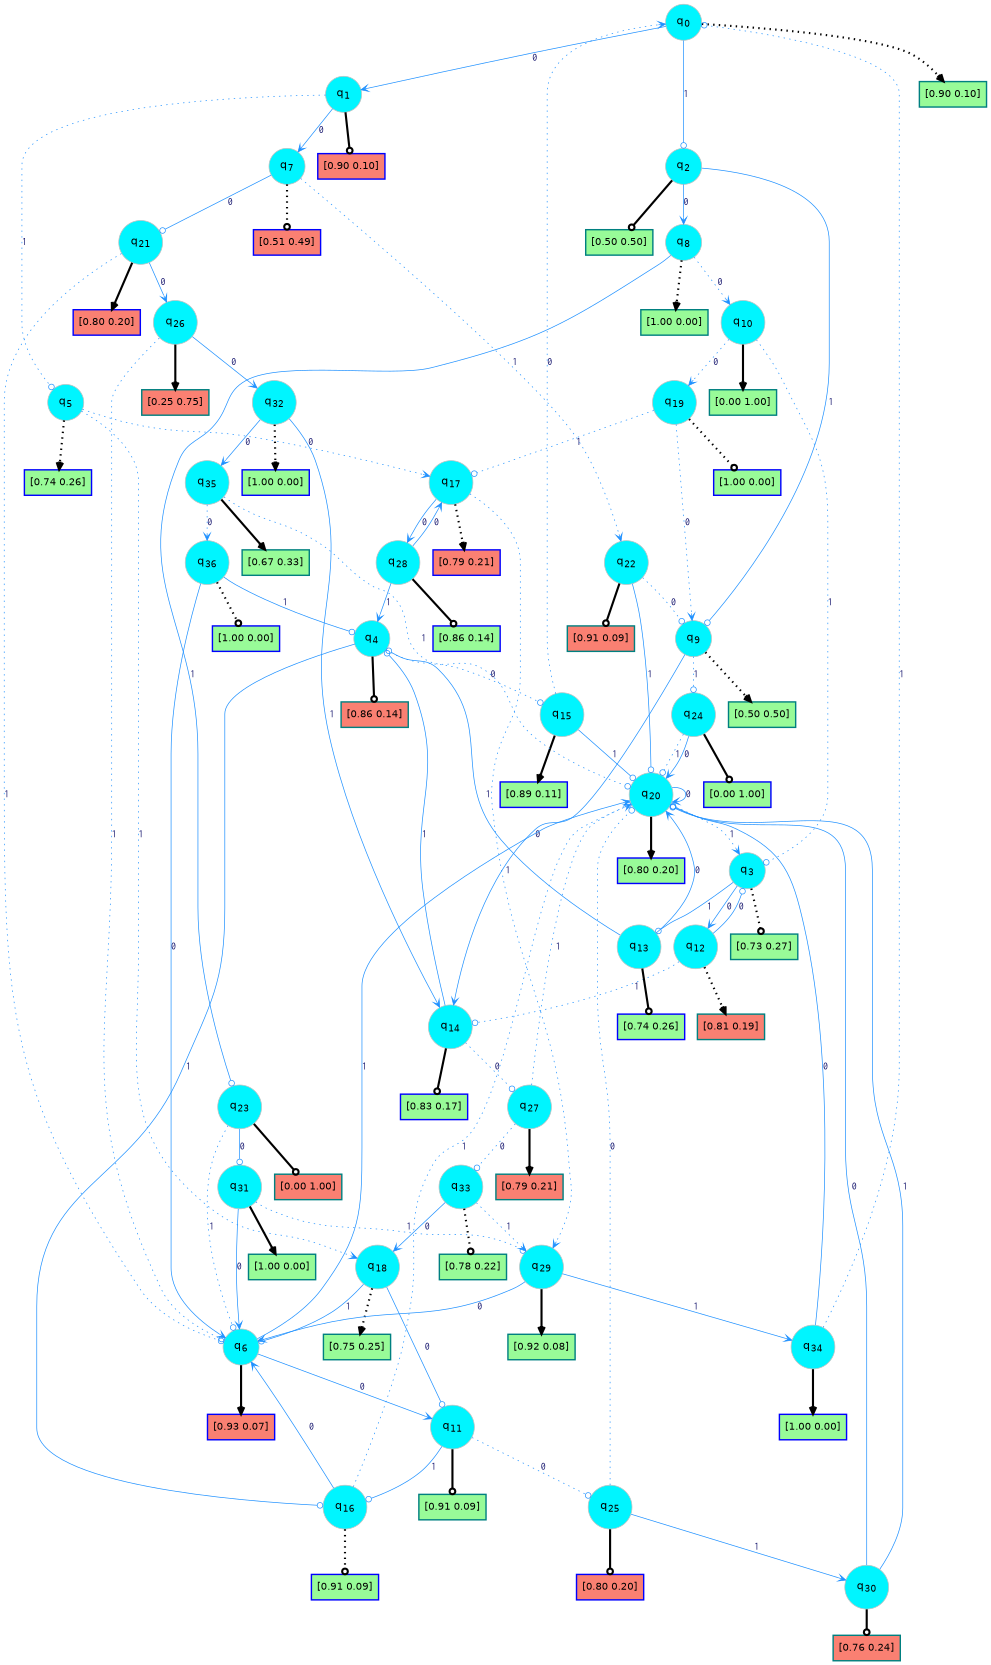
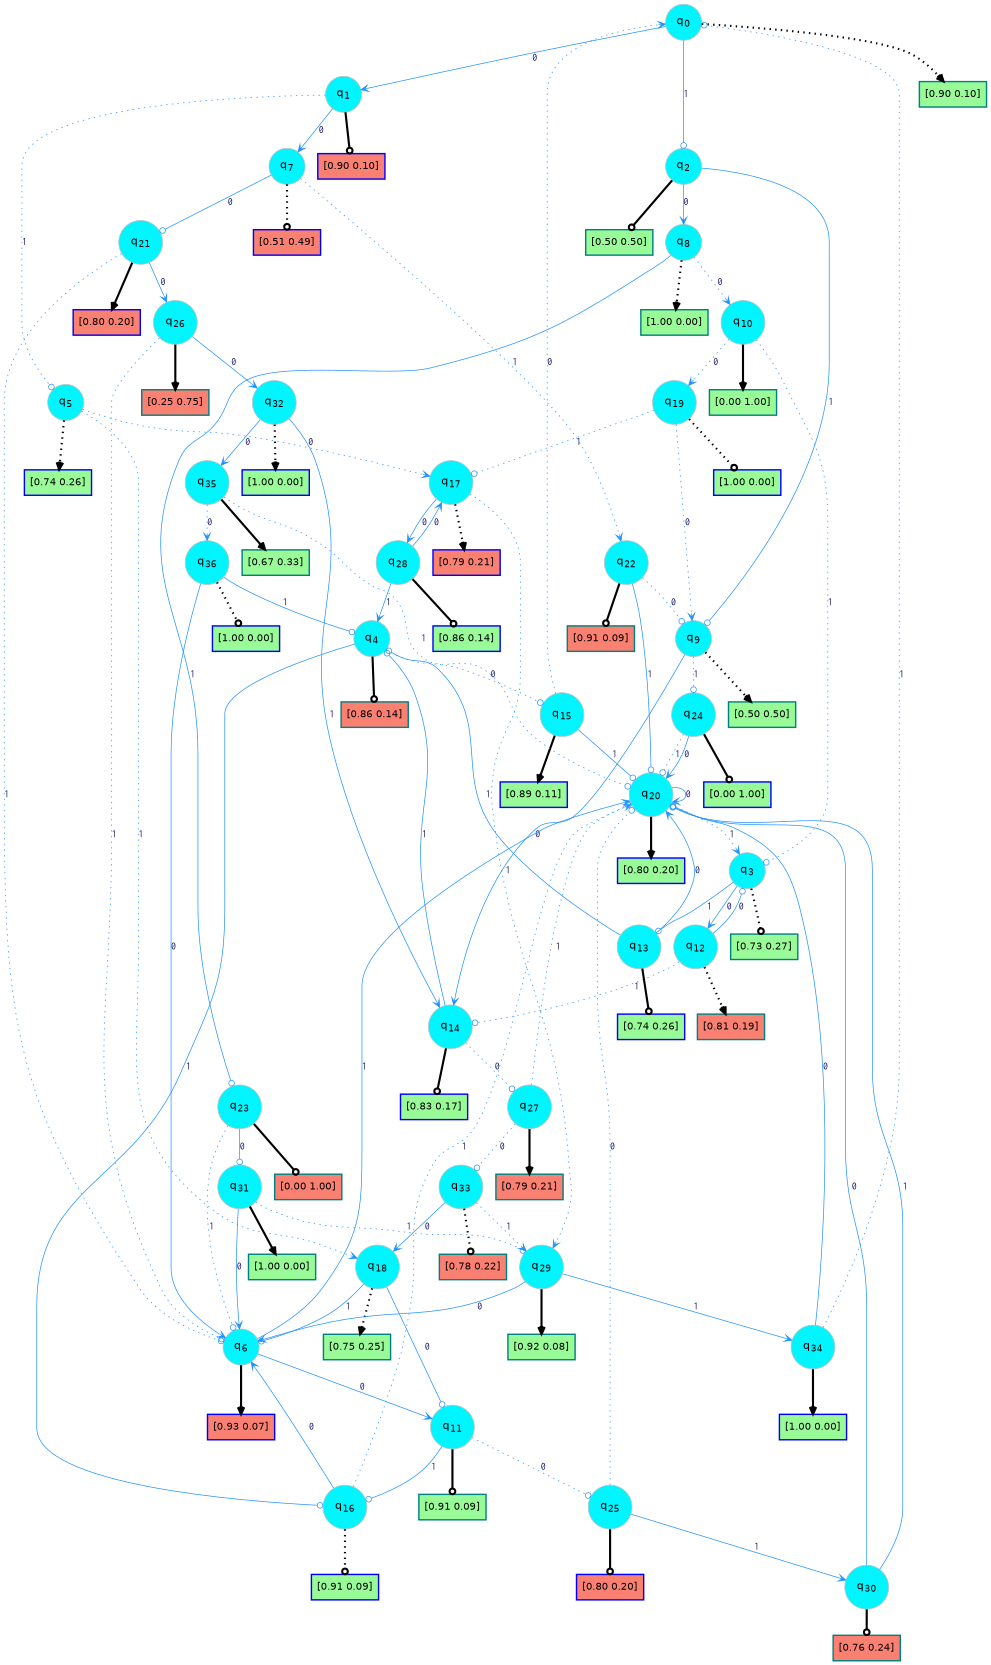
  digraph {
    rankdir=TD
    node [color=gray fillcolor=turquoise1 fontcolor=black fontname=Helvetica fontsize=16 fontweight=bold shape=circle style=filled]
    edge [arrowhead=odot arrowsize=1 color=dodgerblue1 fontcolor=midnightblue fontname=courier fontweight=bold penwidth=1 style=dotted weight=20]
    n1 [label=<q<SUB>0</SUB>>]
    n2 [label=<q<SUB>1</SUB>>]
    n3 [label=<q<SUB>2</SUB>>]
    n4 [color=teal fillcolor=palegreen fontsize=14 label="[0.90 0.10]" penwidth=2 shape=box]
    n5 [label=<q<SUB>5</SUB>>]
    n6 [label=<q<SUB>7</SUB>>]
    n7 [color=blue fillcolor=salmon fontsize=14 label="[0.90 0.10]" penwidth=2 shape=box]
    n8 [label=<q<SUB>8</SUB>>]
    n9 [label=<q<SUB>9</SUB>>]
    n10 [color=teal fillcolor=palegreen fontsize=14 label="[0.50 0.50]" penwidth=2 shape=box]
    n11 [label=<q<SUB>17</SUB>>]
    n12 [label=<q<SUB>18</SUB>>]
    n13 [color=blue fillcolor=palegreen fontsize=14 label="[0.74 0.26]" penwidth=2 shape=box]
    n14 [label=<q<SUB>21</SUB>>]
    n15 [label=<q<SUB>22</SUB>>]
    n16 [color=blue fillcolor=salmon fontsize=14 label="[0.51 0.49]" penwidth=2 shape=box]
    n17 [label=<q<SUB>10</SUB>>]
    n18 [label=<q<SUB>23</SUB>>]
    n19 [color=teal fillcolor=palegreen fontsize=14 label="[1.00 0.00]" penwidth=2 shape=box]
    n20 [label=<q<SUB>14</SUB>>]
    n21 [label=<q<SUB>24</SUB>>]
    n22 [color=teal fillcolor=palegreen fontsize=14 label="[0.50 0.50]" penwidth=2 shape=box]
    n23 [label=<q<SUB>3</SUB>>]
    n24 [label=<q<SUB>12</SUB>>]
    n25 [label=<q<SUB>13</SUB>>]
    n26 [color=teal fillcolor=palegreen fontsize=14 label="[0.73 0.27]" penwidth=2 shape=box]
    n27 [color=teal fillcolor=salmon fontsize=14 label="[0.81 0.19]" penwidth=2 shape=box]
    n28 [label=<q<SUB>4</SUB>>]
    n29 [label=<q<SUB>20</SUB>>]
    n30 [color=blue fillcolor=palegreen fontsize=14 label="[0.74 0.26]" penwidth=2 shape=box]
    n31 [label=<q<SUB>15</SUB>>]
    n32 [label=<q<SUB>16</SUB>>]
    n33 [color=teal fillcolor=salmon fontsize=14 label="[0.86 0.14]" penwidth=2 shape=box]
    n34 [color=blue fillcolor=palegreen fontsize=14 label="[0.89 0.11]" penwidth=2 shape=box]
    n35 [label=<q<SUB>6</SUB>>]
    n36 [color=blue fillcolor=palegreen fontsize=14 label="[0.91 0.09]" penwidth=2 shape=box]
    n37 [label=<q<SUB>28</SUB>>]
    n38 [label=<q<SUB>29</SUB>>]
    n39 [color=blue fillcolor=salmon fontsize=14 label="[0.79 0.21]" penwidth=2 shape=box]
    n40 [label=<q<SUB>11</SUB>>]
    n41 [color=teal fillcolor=palegreen fontsize=14 label="[0.75 0.25]" penwidth=2 shape=box]
    n42 [color=blue fillcolor=salmon fontsize=14 label="[0.93 0.07]" penwidth=2 shape=box]
    n43 [label=<q<SUB>25</SUB>>]
    n44 [color=teal fillcolor=palegreen fontsize=14 label="[0.91 0.09]" penwidth=2 shape=box]
    n45 [color=blue fillcolor=palegreen fontsize=14 label="[0.80 0.20]" penwidth=2 shape=box]
    n46 [label=<q<SUB>26</SUB>>]
    n47 [color=blue fillcolor=salmon fontsize=14 label="[0.80 0.20]" penwidth=2 shape=box]
    n48 [color=teal fillcolor=salmon fontsize=14 label="[0.91 0.09]" penwidth=2 shape=box]
    n49 [label=<q<SUB>19</SUB>>]
    n50 [color=teal fillcolor=palegreen fontsize=14 label="[0.00 1.00]" penwidth=2 shape=box]
    n51 [label=<q<SUB>31</SUB>>]
    n52 [color=teal fillcolor=salmon fontsize=14 label="[0.00 1.00]" penwidth=2 shape=box]
    n53 [label=<q<SUB>27</SUB>>]
    n54 [color=blue fillcolor=palegreen fontsize=14 label="[0.83 0.17]" penwidth=2 shape=box]
    n55 [color=blue fillcolor=palegreen fontsize=14 label="[0.00 1.00]" penwidth=2 shape=box]
    n56 [color=blue fillcolor=palegreen fontsize=14 label="[1.00 0.00]" penwidth=2 shape=box]
    n57 [label=<q<SUB>30</SUB>>]
    n58 [color=blue fillcolor=salmon fontsize=14 label="[0.80 0.20]" penwidth=2 shape=box]
    n59 [label=<q<SUB>33</SUB>>]
    n60 [color=teal fillcolor=salmon fontsize=14 label="[0.79 0.21]" penwidth=2 shape=box]
    n61 [color=blue fillcolor=palegreen fontsize=14 label="[0.86 0.14]" penwidth=2 shape=box]
    n62 [label=<q<SUB>34</SUB>>]
    n63 [color=teal fillcolor=palegreen fontsize=14 label="[0.92 0.08]" penwidth=2 shape=box]
    n64 [label=<q<SUB>32</SUB>>]
    n65 [color=teal fillcolor=salmon fontsize=14 label="[0.25 0.75]" penwidth=2 shape=box]
    n66 [color=teal fillcolor=palegreen fontsize=14 label="[1.00 0.00]" penwidth=2 shape=box]
    n67 [color=teal fillcolor=salmon fontsize=14 label="[0.76 0.24]" penwidth=2 shape=box]
    n68 [label=<q<SUB>35</SUB>>]
    n69 [color=blue fillcolor=palegreen fontsize=14 label="[1.00 0.00]" penwidth=2 shape=box]
-   n70 [color=teal fillcolor=palegreen fontsize=14 label="[0.78 0.22]" penwidth=2 shape=box]
+   n70 [color=teal fillcolor=salmon fontsize=14 label="[0.78 0.22]" penwidth=2 shape=box]
    n71 [color=blue fillcolor=palegreen fontsize=14 label="[1.00 0.00]" penwidth=2 shape=box]
    n72 [label=<q<SUB>36</SUB>>]
    n73 [color=teal fillcolor=palegreen fontsize=14 label="[0.67 0.33]" penwidth=2 shape=box]
    n74 [color=blue fillcolor=palegreen fontsize=14 label="[1.00 0.00]" penwidth=2 shape=box]
    n1 -> n2 [arrowhead=vee label=0 style=bold]
    n1 -> n3 [label=1 style=bold]
    n1 -> n4 [arrowhead=vee color=black penwidth=3]
    n2 -> n5 [label=1]
    n2 -> n6 [arrowhead=vee label=0 style=bold]
    n2 -> n7 [color=black penwidth=3 style=solid]
    n3 -> n8 [arrowhead=vee label=0 style=solid]
    n3 -> n9 [label=1 style=bold]
    n3 -> n10 [color=black penwidth=3 style=solid]
    n5 -> n11 [arrowhead=vee label=0]
    n5 -> n12 [arrowhead=vee label=1]
    n5 -> n13 [arrowhead=vee color=black penwidth=3]
    n6 -> n14 [label=0 style=solid]
    n6 -> n15 [arrowhead=vee label=1]
    n6 -> n16 [color=black penwidth=3]
    n8 -> n17 [arrowhead=vee label=0]
    n8 -> n18 [label=1 style=bold]
    n8 -> n19 [arrowhead=vee color=black penwidth=3]
    n9 -> n20 [arrowhead=vee label=0 style=bold]
    n9 -> n21 [label=1]
    n9 -> n22 [arrowhead=vee color=black penwidth=3]
    n11 -> n37 [arrowhead=vee label=0 style=solid]
    n11 -> n38 [arrowhead=vee label=1]
    n11 -> n39 [arrowhead=vee color=black penwidth=3]
    n12 -> n35 [label=1 style=bold]
    n12 -> n40 [label=0 style=solid]
    n12 -> n41 [arrowhead=vee color=black penwidth=3]
    n14 -> n35 [label=1]
    n14 -> n46 [arrowhead=vee label=0 style=bold]
    n14 -> n47 [arrowhead=vee color=black penwidth=3 style=solid]
    n15 -> n9 [label=0]
    n15 -> n29 [label=1 style=solid]
    n15 -> n48 [color=black penwidth=3 style=solid]
    n17 -> n23 [label=1]
    n17 -> n49 [arrowhead=vee label=0]
    n17 -> n50 [arrowhead=vee color=black penwidth=3 style=bold]
    n18 -> n35 [label=1]
    n18 -> n51 [label=0 style=bold]
    n18 -> n52 [color=black penwidth=3 style=bold]
    n20 -> n28 [label=1 style=solid]
    n20 -> n53 [label=0]
    n20 -> n54 [color=black penwidth=3 style=bold]
    n21 -> n29 [arrowhead=vee label=0 style=solid]
    n21 -> n29 [label=1]
    n21 -> n55 [color=black penwidth=3 style=solid]
    n23 -> n24 [arrowhead=vee label=0 style=solid]
    n23 -> n25 [label=1 style=bold]
    n23 -> n26 [color=black penwidth=3]
    n24 -> n20 [label=1]
    n24 -> n23 [label=0 style=bold]
    n24 -> n27 [arrowhead=vee color=black penwidth=3]
    n25 -> n28 [label=1 style=bold]
    n25 -> n29 [arrowhead=vee label=0 style=bold]
    n25 -> n30 [color=black penwidth=3 style=solid]
    n28 -> n31 [label=0]
    n28 -> n32 [label=1 style=solid]
    n28 -> n33 [color=black penwidth=3 style=solid]
    n29 -> n23 [arrowhead=vee label=1]
    n29 -> n29 [arrowhead=vee label=0 style=solid]
    n29 -> n45 [arrowhead=vee color=black penwidth=3 style=solid]
    n31 -> n1 [arrowhead=vee label=0]
    n31 -> n29 [label=1 style=solid]
    n31 -> n34 [arrowhead=vee color=black penwidth=3 style=bold]
    n32 -> n29 [arrowhead=vee label=1]
    n32 -> n35 [arrowhead=vee label=0 style=solid]
    n32 -> n36 [color=black penwidth=3]
    n35 -> n29 [arrowhead=vee label=1 style=bold]
    n35 -> n40 [arrowhead=vee label=0 style=bold]
    n35 -> n42 [arrowhead=vee color=black penwidth=3 style=solid]
    n37 -> n11 [arrowhead=vee label=0 style=solid]
    n37 -> n28 [arrowhead=vee label=1 style=solid]
    n37 -> n61 [color=black penwidth=3 style=bold]
    n38 -> n35 [arrowhead=vee label=0 style=solid]
    n38 -> n62 [arrowhead=vee label=1 style=solid]
    n38 -> n63 [arrowhead=vee color=black penwidth=3 style=bold]
    n40 -> n32 [label=1 style=solid]
    n40 -> n43 [label=0]
    n40 -> n44 [color=black penwidth=3 style=solid]
    n43 -> n29 [label=0]
    n43 -> n57 [arrowhead=vee label=1 style=solid]
    n43 -> n58 [color=black penwidth=3 style=bold]
    n46 -> n35 [label=1]
    n46 -> n64 [arrowhead=vee label=0 style=bold]
    n46 -> n65 [arrowhead=vee color=black penwidth=3 style=solid]
    n49 -> n9 [arrowhead=vee label=0]
    n49 -> n11 [label=1]
    n49 -> n56 [color=black penwidth=3]
    n51 -> n35 [arrowhead=vee label=0 style=bold]
    n51 -> n38 [label=1]
    n51 -> n66 [arrowhead=vee color=black penwidth=3 style=bold]
    n53 -> n29 [label=1]
    n53 -> n59 [label=0]
    n53 -> n60 [arrowhead=vee color=black penwidth=3 style=bold]
    n57 -> n29 [label=0 style=bold]
    n57 -> n29 [label=1 style=bold]
    n57 -> n67 [color=black penwidth=3 style=solid]
    n59 -> n12 [arrowhead=vee label=0 style=solid]
    n59 -> n38 [arrowhead=vee label=1]
    n59 -> n70 [color=black penwidth=3]
    n62 -> n1 [label=1]
    n62 -> n29 [label=0 style=bold]
    n62 -> n71 [arrowhead=vee color=black penwidth=3 style=solid]
    n64 -> n20 [arrowhead=vee label=1 style=solid]
    n64 -> n68 [arrowhead=vee label=0 style=solid]
    n64 -> n69 [arrowhead=vee color=black penwidth=3]
    n68 -> n29 [label=1]
    n68 -> n72 [arrowhead=vee label=0]
    n68 -> n73 [arrowhead=vee color=black penwidth=3 style=bold]
    n72 -> n28 [label=1 style=bold]
    n72 -> n35 [arrowhead=vee label=0 style=solid]
    n72 -> n74 [color=black penwidth=3]
  }
